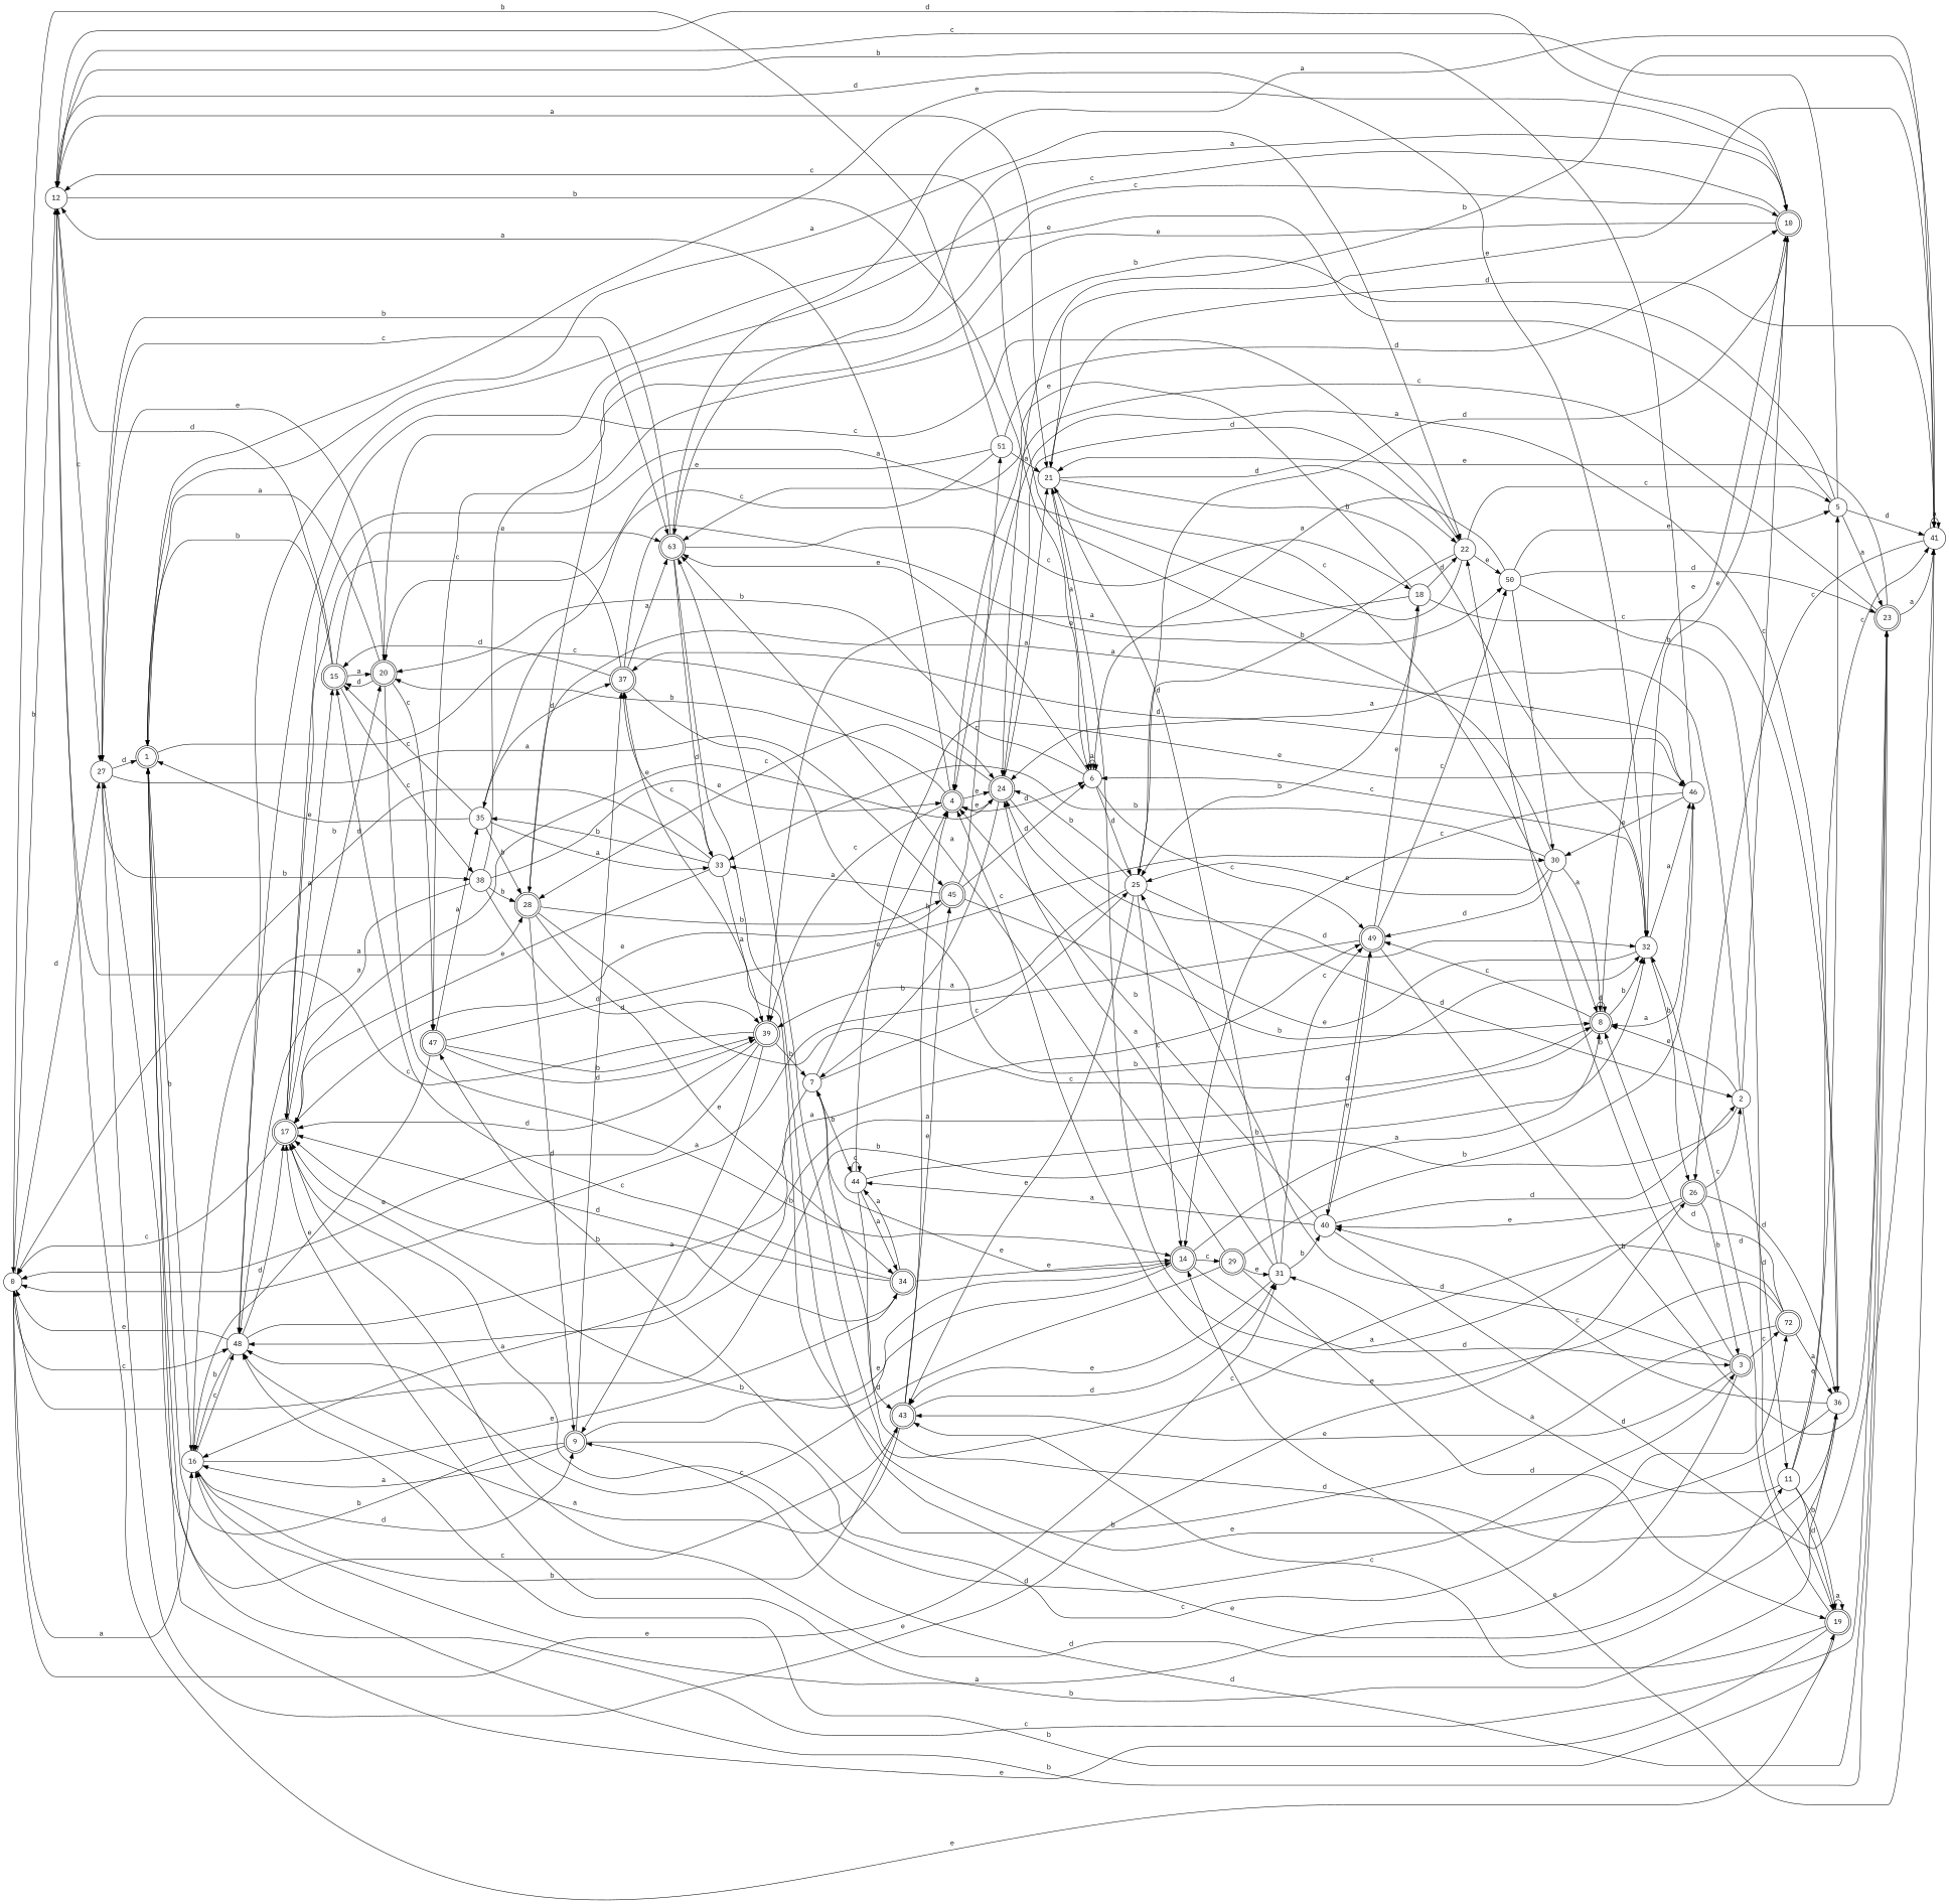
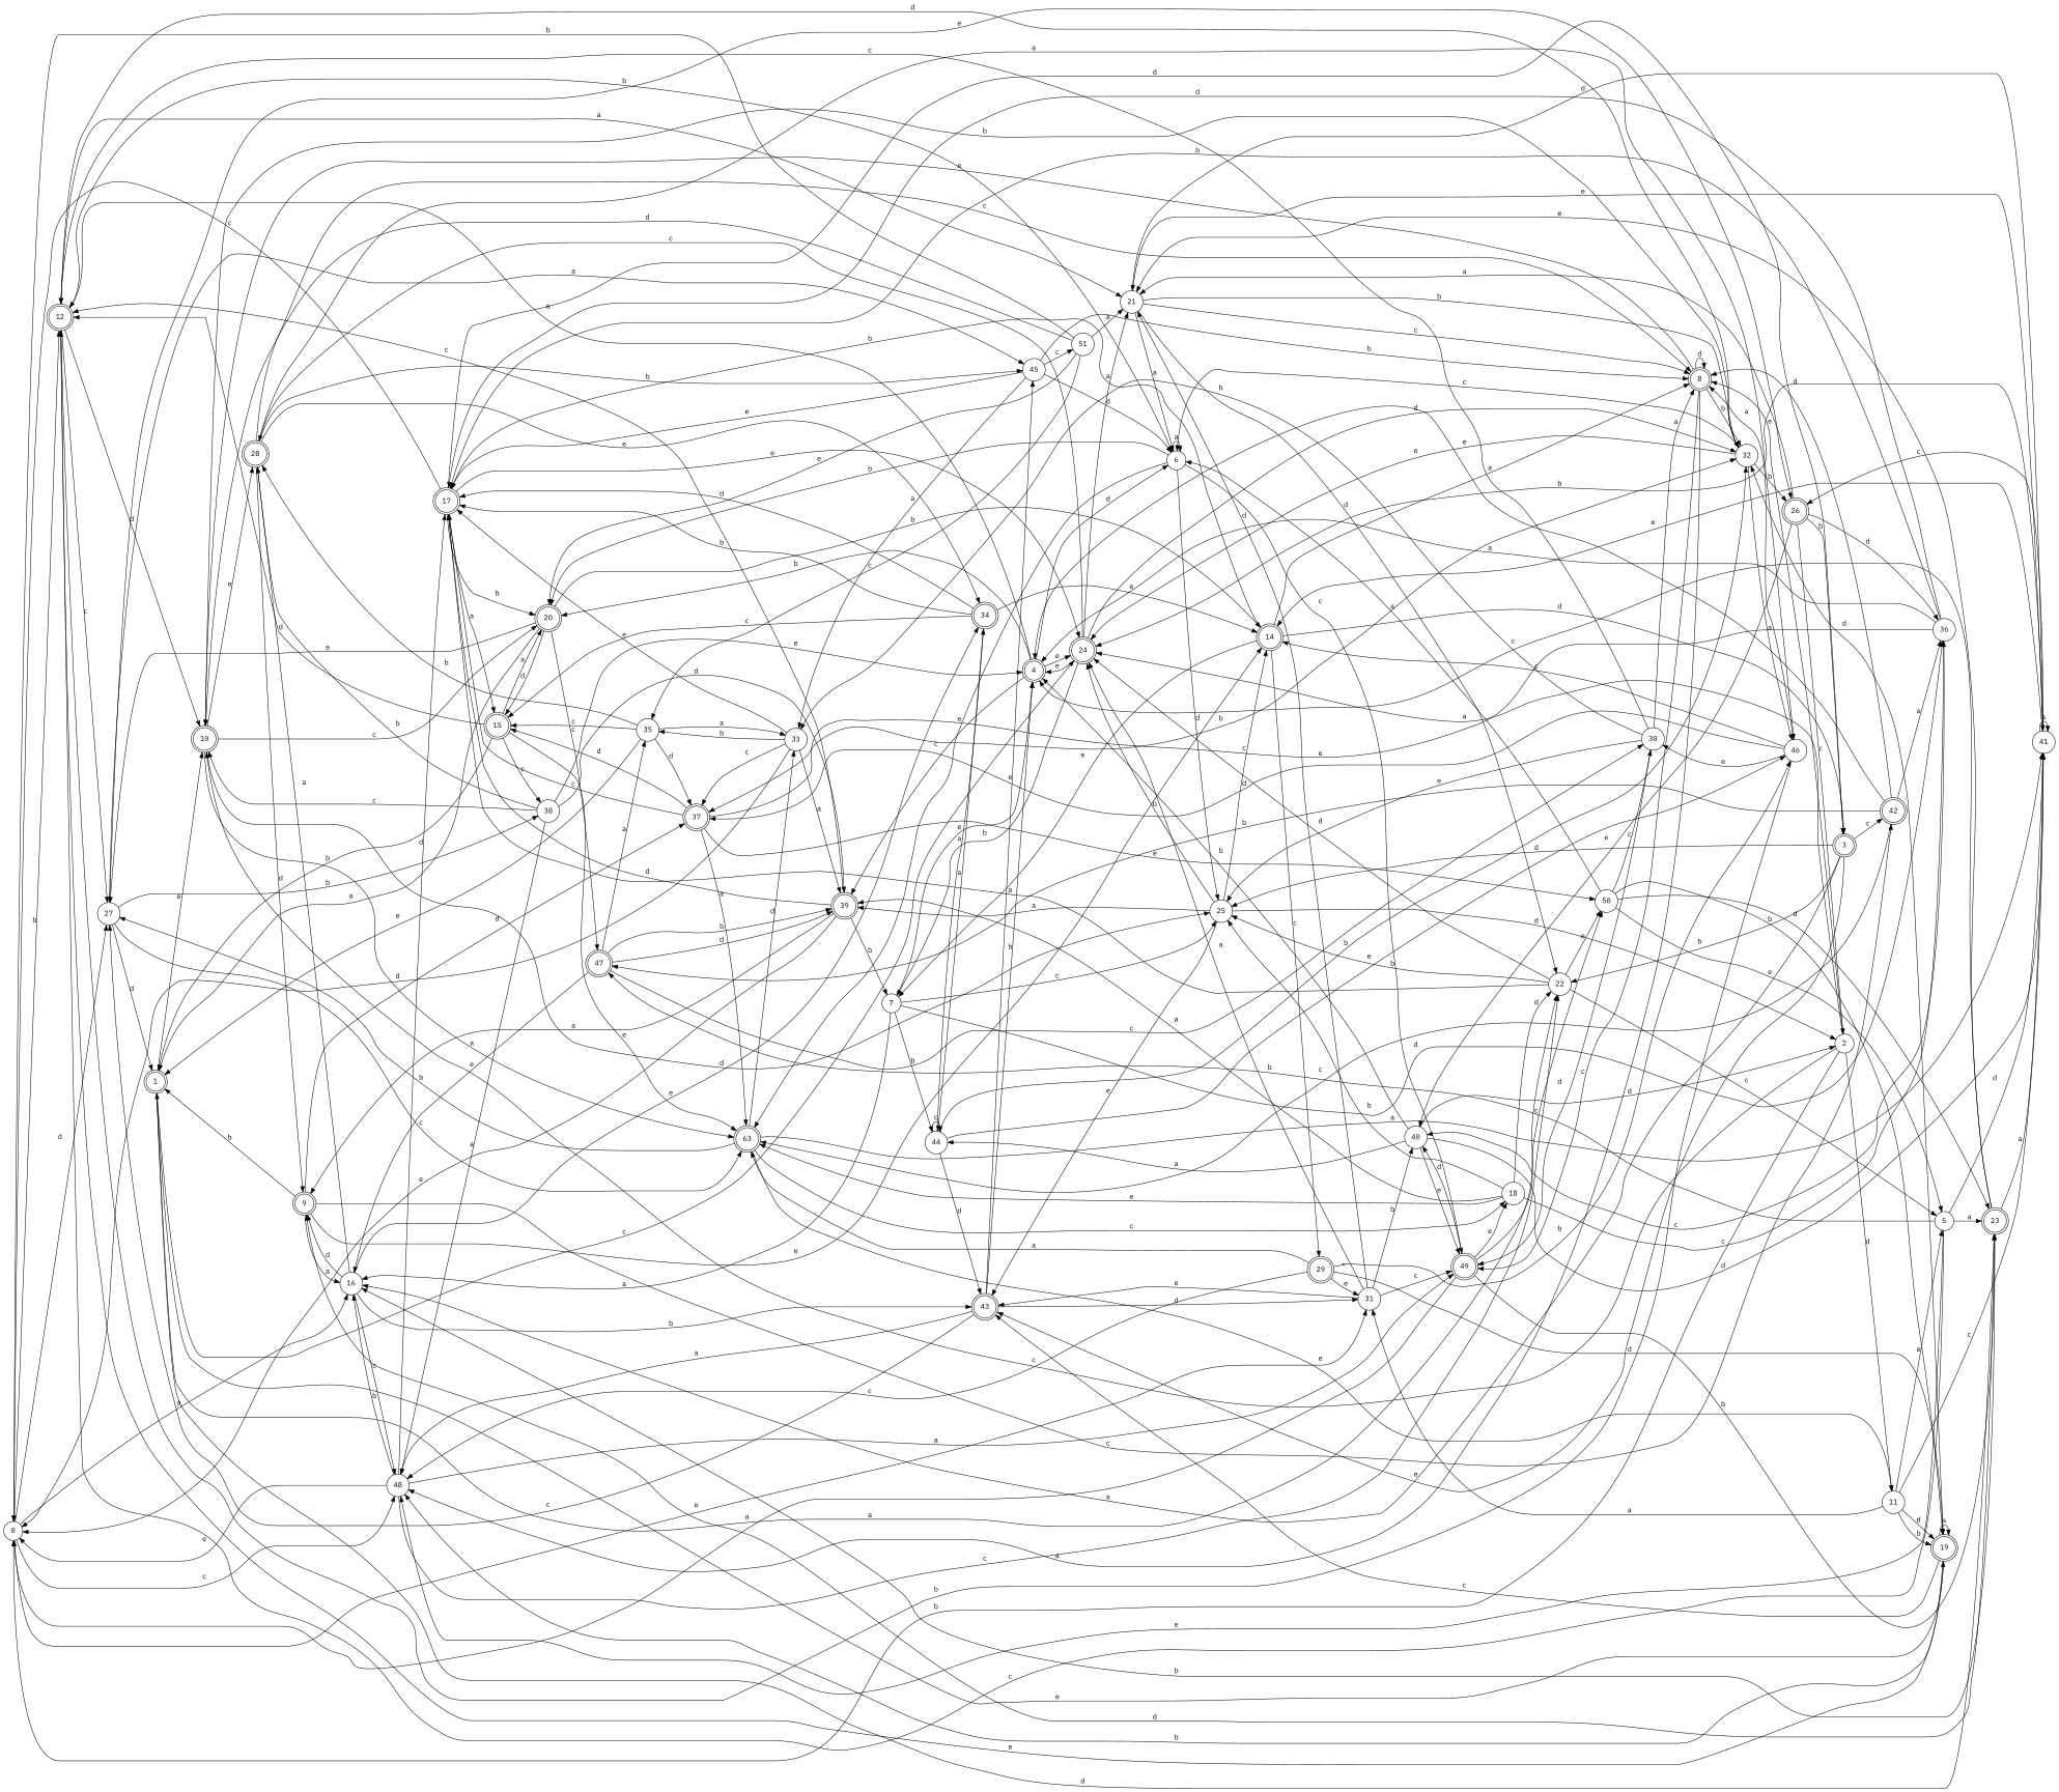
  digraph {
    fontname="IBM Plex Mono"
    rankdir=LR
    node [color=black fillcolor=white fontname="IBM Plex Mono" shape=circle style=filled]
    edge [fontname="IBM Plex Mono"]
    n1 [label=0]
-   n2 [label=12 style="rounded,filled"]
+   n2 [label=12 shape=doublecircle style="rounded,filled"]
    n3 [label=16]
    n4 [label=27]
    n5 [label=31]
    n6 [label=48]
    n7 [label=10 shape=doublecircle style="rounded,filled"]
    n8 [label=6]
    n9 [label=19 shape=doublecircle style="rounded,filled"]
    n10 [label=21]
    n11 [label=43 shape=doublecircle style="rounded,filled"]
    n12 [label=9 shape=doublecircle style="rounded,filled"]
    n13 [label=28 shape=doublecircle style="rounded,filled"]
    n14 [label=34 shape=doublecircle style="rounded,filled"]
    n15 [label=1 shape=doublecircle style="rounded,filled"]
    n16 [label=63 shape=doublecircle style="rounded,filled"]
    n17 [label=38]
    n18 [label=26 shape=doublecircle style="rounded,filled"]
-   n19 [label=45 shape=doublecircle]
+   n19 [label=45]
    n20 [label=24 shape=doublecircle style="rounded,filled"]
    n21 [label=49 shape=doublecircle style="rounded,filled"]
    n22 [label=40]
    n23 [label=22]
    n24 [label=17 shape=doublecircle style="rounded,filled"]
    n25 [label=23 shape=doublecircle style="rounded,filled"]
    n26 [label=25]
    n27 [label=20 shape=doublecircle style="rounded,filled"]
    n28 [label=32]
    n29 [label=5]
    n30 [label=50]
    n31 [label=4 shape=doublecircle style="rounded,filled"]
    n32 [label=41]
    n33 [label=7]
    n34 [label=2 style="rounded,filled"]
    n35 [label=8 shape=doublecircle style="rounded,filled"]
    n36 [label=11]
    n37 [label=3 shape=doublecircle style="rounded,filled"]
-   n38 [label=72 shape=doublecircle style="rounded,filled"]
+   n38 [label=42 shape=doublecircle style="rounded,filled"]
    n39 [label=39 shape=doublecircle style="rounded,filled"]
    n40 [label=14 shape=doublecircle style="rounded,filled"]
    n41 [label=47 shape=doublecircle style="rounded,filled"]
    n42 [label=36]
    n43 [label=15 shape=doublecircle style="rounded,filled"]
    n44 [label=30]
    n45 [label=35]
    n46 [label=18]
    n47 [label=33]
    n48 [label=44]
    n49 [label=37 shape=doublecircle style="rounded,filled"]
    n50 [label=46]
    n51 [label=29 shape=doublecircle style="rounded,filled"]
    n52 [label=51]
    n1 -> n2 [label=b]
    n1 -> n3 [label=a]
    n1 -> n4 [label=d]
    n1 -> n5 [label=e]
    n1 -> n6 [label=c]
    n2 -> n4 [label=c]
    n2 -> n7 [label=d]
    n2 -> n8 [label=b]
    n2 -> n9 [label=e]
    n2 -> n10 [label=a]
    n3 -> n6 [label=c]
    n3 -> n11 [label=b]
    n3 -> n12 [label=d]
    n3 -> n13 [label=a]
    n3 -> n14 [label=e]
    n4 -> n15 [label=d]
    n4 -> n16 [label=c]
    n4 -> n17 [label=b]
    n4 -> n18 [label=e]
    n4 -> n19 [label=a]
    n5 -> n10 [label=d]
    n5 -> n11 [label=e]
    n5 -> n20 [label=a]
    n5 -> n21 [label=c]
    n5 -> n22 [label=b]
    n6 -> n1 [label=e]
    n6 -> n3 [label=b]
    n6 -> n21 [label=a]
    n6 -> n23 [label=c]
    n6 -> n24 [label=d]
    n7 -> n13 [label=e]
    n7 -> n16 [label=a]
    n7 -> n26 [label=d]
    n7 -> n27 [label=c]
-   n7 -> n28 [label=e]
+   n7 -> n28 [label=b]
    n8 -> n8 [label=a]
    n8 -> n16 [label=e]
    n8 -> n21 [label=c]
    n8 -> n26 [label=d]
    n8 -> n27 [label=b]
    n9 -> n6 [label=b]
    n9 -> n9 [label=a]
    n9 -> n11 [label=c]
    n9 -> n15 [label=e]
    n9 -> n28 [label=d]
    n10 -> n8 [label=a]
    n10 -> n23 [label=d]
    n10 -> n28 [label=b]
    n10 -> n32 [label=e]
    n10 -> n35 [label=c]
    n11 -> n4 [label=c]
    n11 -> n5 [label=d]
    n11 -> n6 [label=a]
    n11 -> n19 [label=e]
    n11 -> n31 [label=b]
    n12 -> n3 [label=a]
    n12 -> n15 [label=b]
    n12 -> n38 [label=c]
    n12 -> n40 [label=e]
    n12 -> n49 [label=d]
    n13 -> n12 [label=d]
    n13 -> n14 [label=e]
    n13 -> n19 [label=b]
    n13 -> n35 [label=c]
    n13 -> n50 [label=a]
    n14 -> n24 [label=b]
    n14 -> n24 [label=d]
    n14 -> n40 [label=e]
    n14 -> n43 [label=c]
    n14 -> n48 [label=a]
-   n15 -> n3 [label=b]
    n15 -> n7 [label=e]
    n15 -> n20 [label=c]
    n15 -> n23 [label=a]
-   n15 -> n25 [label=c]
+   n15 -> n25 [label=d]
    n16 -> n4 [label=b]
    n16 -> n32 [label=a]
    n16 -> n36 [label=e]
    n16 -> n46 [label=c]
    n16 -> n47 [label=d]
    n17 -> n6 [label=a]
    n17 -> n7 [label=c]
    n17 -> n13 [label=b]
    n17 -> n31 [label=e]
    n17 -> n39 [label=d]
    n18 -> n10 [label=a]
    n18 -> n22 [label=e]
    n18 -> n34 [label=c]
    n18 -> n37 [label=b]
    n18 -> n42 [label=d]
    n19 -> n8 [label=d]
    n19 -> n24 [label=e]
    n19 -> n35 [label=b]
    n19 -> n47 [label=a]
    n19 -> n52 [label=c]
    n20 -> n10 [label=a]
    n20 -> n13 [label=c]
    n20 -> n28 [label=d]
    n20 -> n31 [label=e]
    n20 -> n33 [label=b]
    n21 -> n1 [label=a]
    n21 -> n22 [label=d]
    n21 -> n25 [label=b]
    n21 -> n30 [label=c]
    n21 -> n46 [label=e]
    n22 -> n21 [label=e]
    n22 -> n31 [label=b]
    n22 -> n32 [label=d]
    n22 -> n34 [label=d]
    n22 -> n48 [label=a]
    n23 -> n20 [label=d]
    n23 -> n24 [label=a]
    n23 -> n26 [label=b]
    n23 -> n29 [label=c]
    n23 -> n30 [label=e]
    n24 -> n1 [label=c]
    n24 -> n20 [label=e]
    n24 -> n27 [label=b]
    n24 -> n37 [label=d]
    n24 -> n43 [label=a]
    n25 -> n3 [label=b]
    n25 -> n10 [label=e]
    n25 -> n12 [label=d]
    n25 -> n31 [label=c]
    n25 -> n32 [label=a]
    n26 -> n11 [label=e]
    n26 -> n20 [label=b]
    n26 -> n34 [label=d]
    n26 -> n39 [label=a]
    n26 -> n40 [label=c]
    n27 -> n4 [label=e]
    n27 -> n15 [label=a]
    n27 -> n40 [label=b]
    n27 -> n41 [label=c]
    n27 -> n43 [label=d]
    n28 -> n2 [label=d]
    n28 -> n8 [label=c]
    n28 -> n18 [label=b]
    n28 -> n20 [label=e]
    n28 -> n50 [label=a]
    n29 -> n2 [label=c]
    n29 -> n6 [label=e]
    n29 -> n25 [label=a]
    n29 -> n32 [label=d]
    n29 -> n41 [label=b]
    n30 -> n8 [label=a]
    n30 -> n9 [label=b]
    n30 -> n25 [label=d]
    n30 -> n29 [label=e]
    n30 -> n44 [label=c]
    n31 -> n2 [label=a]
    n31 -> n8 [label=d]
    n31 -> n20 [label=e]
    n31 -> n27 [label=b]
    n31 -> n39 [label=c]
    n32 -> n10 [label=d]
    n32 -> n18 [label=c]
    n32 -> n20 [label=b]
    n32 -> n32 [label=a]
    n32 -> n40 [label=e]
    n33 -> n3 [label=a]
    n33 -> n26 [label=c]
    n33 -> n31 [label=e]
    n33 -> n42 [label=d]
    n33 -> n48 [label=b]
    n34 -> n1 [label=b]
    n34 -> n7 [label=c]
    n34 -> n20 [label=a]
    n34 -> n35 [label=e]
    n34 -> n36 [label=d]
    n35 -> n6 [label=a]
    n35 -> n7 [label=e]
    n35 -> n21 [label=c]
    n35 -> n28 [label=b]
    n35 -> n35 [label=d]
    n36 -> n5 [label=a]
    n36 -> n9 [label=b]
    n36 -> n9 [label=d]
    n36 -> n29 [label=e]
    n36 -> n32 [label=c]
    n37 -> n3 [label=a]
    n37 -> n11 [label=e]
    n37 -> n23 [label=b]
    n37 -> n26 [label=d]
    n37 -> n38 [label=c]
    n38 -> n16 [label=c]
    n38 -> n31 [label=e]
    n38 -> n35 [label=d]
    n38 -> n41 [label=b]
    n38 -> n42 [label=a]
    n39 -> n1 [label=e]
    n39 -> n2 [label=c]
    n39 -> n12 [label=a]
    n39 -> n24 [label=d]
    n39 -> n33 [label=b]
    n40 -> n24 [label=b]
    n40 -> n33 [label=e]
    n40 -> n35 [label=a]
    n40 -> n37 [label=d]
    n40 -> n51 [label=c]
    n41 -> n3 [label=e]
    n41 -> n39 [label=b]
    n41 -> n39 [label=d]
    n41 -> n44 [label=c]
    n41 -> n45 [label=a]
    n42 -> n22 [label=c]
    n42 -> n24 [label=b]
    n42 -> n24 [label=d]
    n42 -> n31 [label=a]
    n42 -> n49 [label=e]
    n43 -> n2 [label=d]
    n43 -> n15 [label=b]
    n43 -> n16 [label=e]
    n43 -> n17 [label=c]
    n43 -> n27 [label=a]
    n44 -> n2 [label=c]
    n44 -> n21 [label=d]
    n44 -> n26 [label=e]
    n44 -> n35 [label=a]
    n44 -> n47 [label=b]
    n45 -> n13 [label=b]
    n45 -> n15 [label=e]
    n45 -> n43 [label=c]
    n45 -> n47 [label=a]
    n45 -> n49 [label=d]
    n46 -> n16 [label=e]
    n46 -> n23 [label=d]
    n46 -> n26 [label=b]
    n46 -> n39 [label=a]
    n46 -> n42 [label=c]
    n47 -> n1 [label=d]
    n47 -> n24 [label=e]
    n47 -> n39 [label=a]
    n47 -> n45 [label=b]
    n47 -> n49 [label=c]
    n48 -> n11 [label=d]
    n48 -> n14 [label=a]
    n48 -> n28 [label=b]
    n48 -> n48 [label=c]
    n48 -> n50 [label=e]
    n49 -> n16 [label=a]
    n49 -> n24 [label=c]
    n49 -> n28 [label=b]
    n49 -> n30 [label=e]
    n49 -> n43 [label=d]
    n50 -> n2 [label=b]
    n50 -> n35 [label=a]
    n50 -> n40 [label=c]
    n50 -> n44 [label=e]
    n50 -> n49 [label=d]
    n51 -> n5 [label=e]
    n51 -> n6 [label=c]
    n51 -> n9 [label=d]
    n51 -> n16 [label=a]
    n51 -> n50 [label=b]
    n52 -> n1 [label=b]
    n52 -> n7 [label=d]
    n52 -> n10 [label=a]
    n52 -> n27 [label=e]
    n52 -> n45 [label=c]
  }
